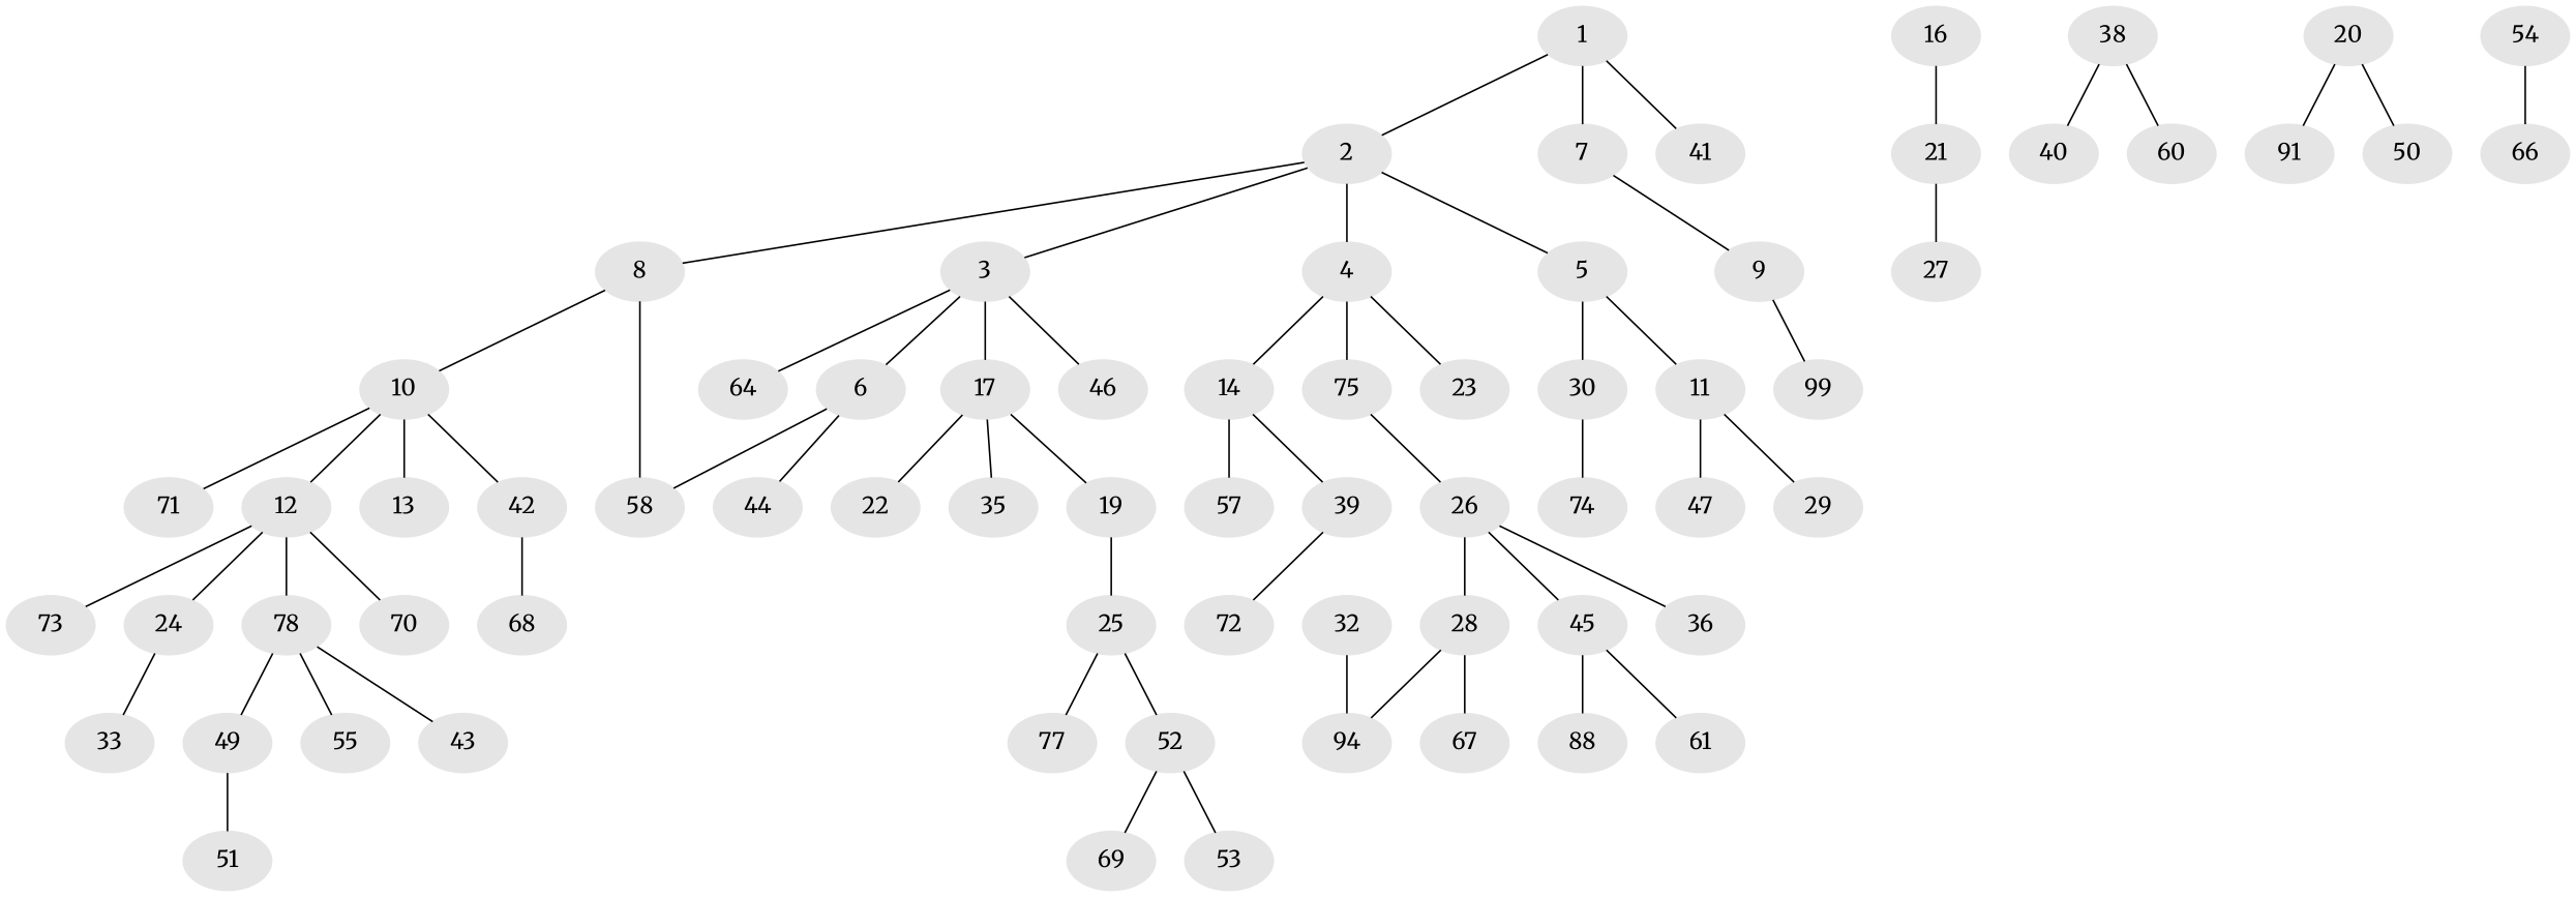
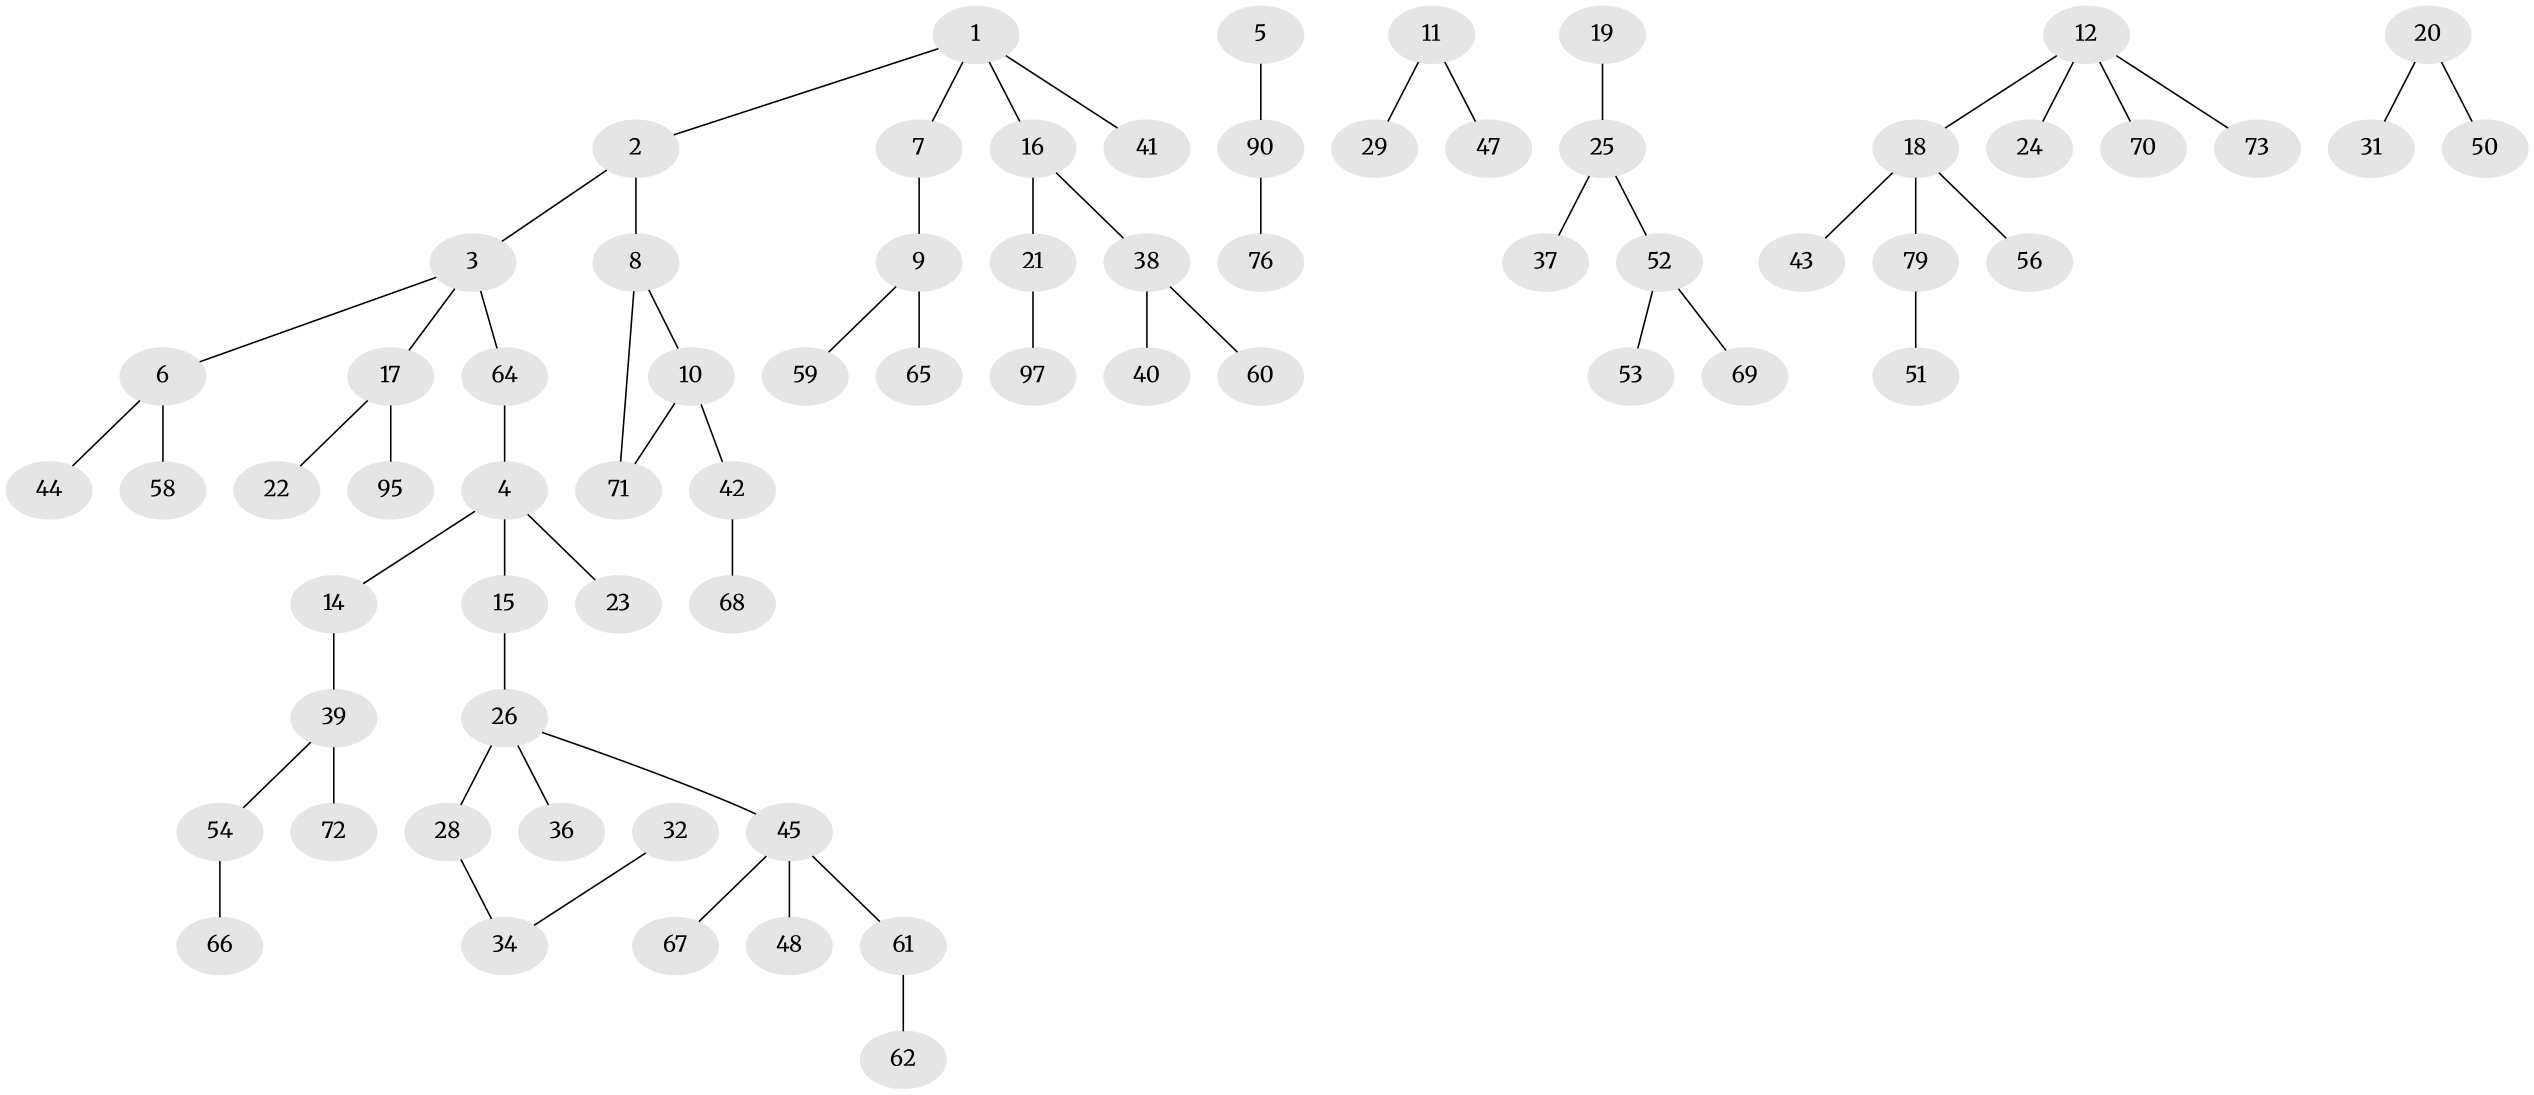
  graph {
    fontname=Merriweather
    node [color=gray90 fontname=Merriweather style=filled]
    edge [fontname=Merriweather]
    1
    2
    7
    16
    41
    3
    4
    5
    8
    9
-   59 [label=99]
+   59
+   65
    21
    38
    6
    17
-   46
    64
    14
-   15 [label=75]
+   15
    23
    11
-   30
+   30 [label=90]
    10
    71
    44
    58
    19
    22
-   35
+   35 [label=95]
    39
-   57
    26
    29
    47
-   74
+   74 [label=76]
    12
-   13
    42
-   18 [label=78]
+   18
    24
    70
    73
    20
-   31 [label=91]
+   31
    50
    68
    43
-   49
-   55
-   33
+   49 [label=79]
+   55 [label=56]
    54
    72
    28
    36
    45
-   27
+   27 [label=97]
    40
    60
    25
    51
-   37 [label=77]
+   37
    52
    53
    69
    67
-   34 [label=94]
-   48 [label=88]
+   34
+   48
    61
    32
    66
+   62
    1 -- 2
    1 -- 7
+   1 -- 16
    1 -- 41
    2 -- 3
-   2 -- 4
-   2 -- 5
+   64 -- 4
    2 -- 8
    7 -- 9
    16 -- 21
+   16 -- 38
    3 -- 6
    3 -- 17
-   3 -- 46
    3 -- 64
    4 -- 14
    4 -- 15
    4 -- 23
-   5 -- 11
    5 -- 30
    8 -- 10
-   8 -- 58
+   8 -- 71
    9 -- 59
+   9 -- 65
    21 -- 27
    38 -- 40
    38 -- 60
    6 -- 44
    6 -- 58
-   17 -- 19
    17 -- 22
    17 -- 35
    14 -- 39
-   14 -- 57
    15 -- 26
    11 -- 29
    11 -- 47
    30 -- 74
    10 -- 71
-   10 -- 12
-   10 -- 13
    10 -- 42
    19 -- 25
+   39 -- 54
    39 -- 72
    26 -- 28
    26 -- 36
    26 -- 45
    12 -- 18
    12 -- 24
    12 -- 70
    12 -- 73
    42 -- 68
    18 -- 43
    18 -- 49
    18 -- 55
-   24 -- 33
    20 -- 31
    20 -- 50
    49 -- 51
    54 -- 66
-   28 -- 67
+   45 -- 67
    28 -- 34
    45 -- 48
    45 -- 61
    25 -- 37
    25 -- 52
    52 -- 53
    52 -- 69
+   61 -- 62
    32 -- 34
  }
